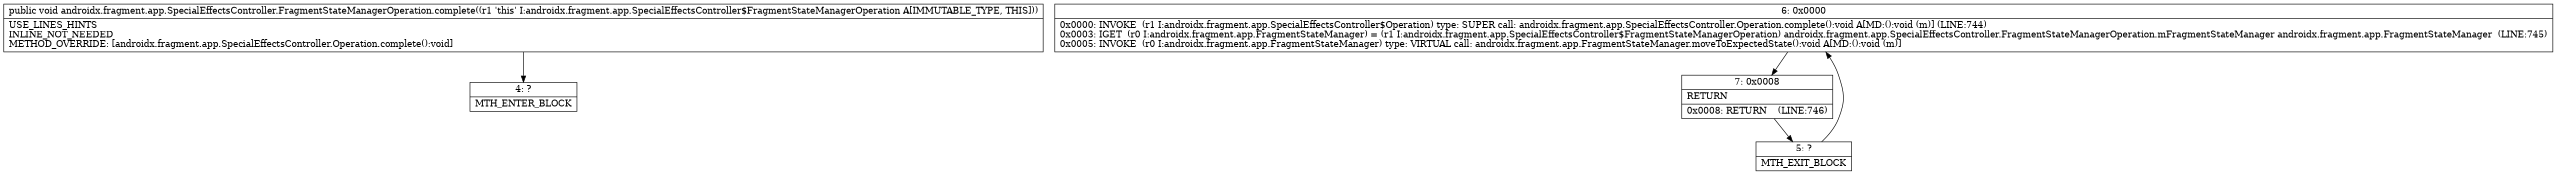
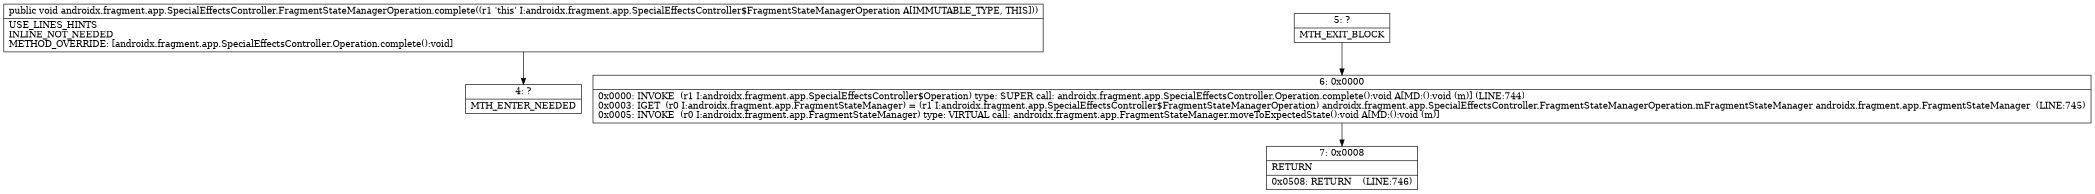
  digraph {
    fontname="DejaVu Serif"
    node [fontname="DejaVu Serif" shape=record]
    edge [fontname="DejaVu Serif"]
-   n1 [label="{4\:\ ?|MTH_ENTER_BLOCK\l}"]
+   n1 [label="{4\:\ ?|MTH_ENTER_NEEDED\l}"]
    n2 [label="{6\:\ 0x0000|0x0000: INVOKE  (r1 I:androidx.fragment.app.SpecialEffectsController$Operation) type: SUPER call: androidx.fragment.app.SpecialEffectsController.Operation.complete():void A[MD:():void (m)] (LINE:744)\l0x0003: IGET  (r0 I:androidx.fragment.app.FragmentStateManager) = (r1 I:androidx.fragment.app.SpecialEffectsController$FragmentStateManagerOperation) androidx.fragment.app.SpecialEffectsController.FragmentStateManagerOperation.mFragmentStateManager androidx.fragment.app.FragmentStateManager  (LINE:745)\l0x0005: INVOKE  (r0 I:androidx.fragment.app.FragmentStateManager) type: VIRTUAL call: androidx.fragment.app.FragmentStateManager.moveToExpectedState():void A[MD:():void (m)]\l}"]
-   n3 [label="{7\:\ 0x0008|RETURN\l|0x0008: RETURN    (LINE:746)\l}"]
+   n3 [label="{7\:\ 0x0008|RETURN\l|0x0508: RETURN    (LINE:746)\l}"]
    n4 [label="{5\:\ ?|MTH_EXIT_BLOCK\l}"]
    n5 [label="{public void androidx.fragment.app.SpecialEffectsController.FragmentStateManagerOperation.complete((r1 'this' I:androidx.fragment.app.SpecialEffectsController$FragmentStateManagerOperation A[IMMUTABLE_TYPE, THIS]))  | USE_LINES_HINTS\lINLINE_NOT_NEEDED\lMETHOD_OVERRIDE: [androidx.fragment.app.SpecialEffectsController.Operation.complete():void]\l}"]
    n2 -> n3
-   n3 -> n4
    n4 -> n2
    n5 -> n1
  }
